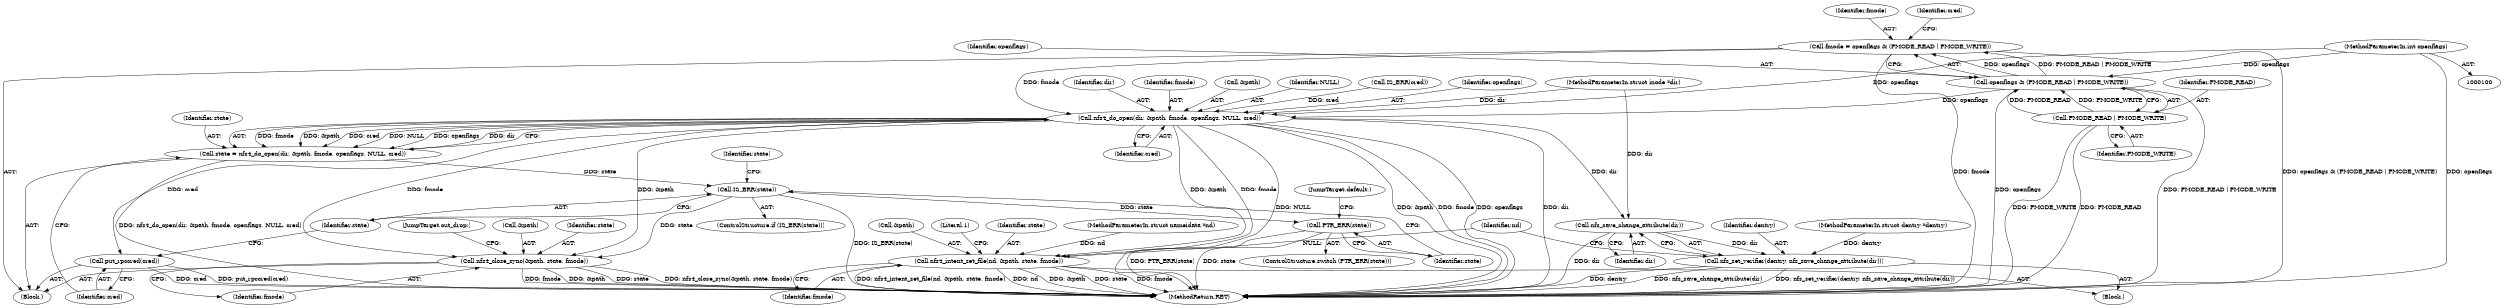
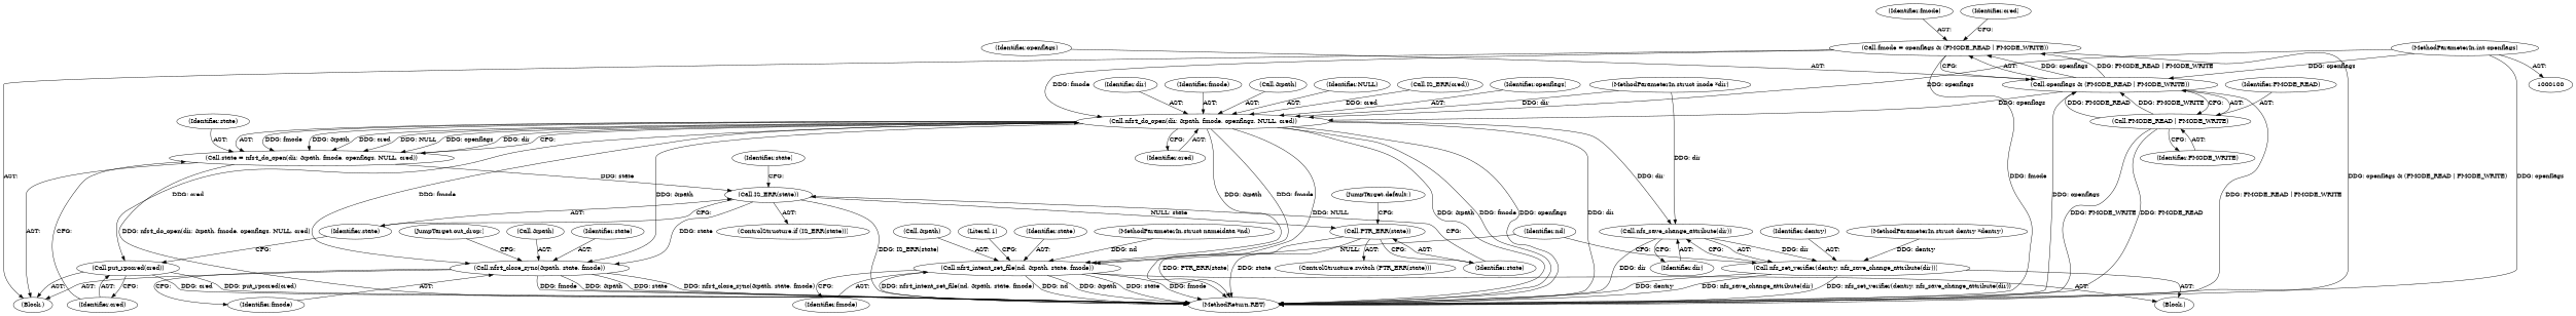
  digraph {
    n1 [label="(Call,fmode = openflags & (FMODE_READ | FMODE_WRITE))"]
    n2 [label="(Call,openflags & (FMODE_READ | FMODE_WRITE))"]
    n3 [label="(Call,nfs4_do_open(dir, &path, fmode, openflags, NULL, cred))"]
    n4 [label="(MethodReturn,RET)"]
    n5 [label="(Block,)"]
    n6 [label="(Call,FMODE_READ | FMODE_WRITE)"]
    n7 [label="(Call,state = nfs4_do_open(dir, &path, fmode, openflags, NULL, cred))"]
    n8 [label="(Call,nfs4_intent_set_file(nd, &path, state, fmode))"]
    n9 [label="(Call,nfs4_close_sync(&path, state, fmode))"]
    n10 [label="(Call,put_rpccred(cred))"]
    n11 [label="(Call,nfs_save_change_attribute(dir))"]
    n12 [label="(Identifier,cred)"]
    n13 [label="(Identifier,FMODE_WRITE)"]
    n14 [label="(MethodParameterIn,int openflags)"]
    1000100
    n16 [label="(Call,IS_ERR(state))"]
    n17 [label="(Block,)"]
    n18 [label="(Identifier,fmode)"]
    n19 [label="(Identifier,fmode)"]
    n20 [label="(Identifier,cred)"]
    n21 [label="(Call,nfs_set_verifier(dentry, nfs_save_change_attribute(dir)))"]
    n22 [label="(Identifier,dir)"]
    n23 [label="(Call,PTR_ERR(state))"]
    n24 [label="(ControlStructure,if (IS_ERR(state)))"]
    n25 [label="(Identifier,state)"]
    n26 [label="(ControlStructure,switch (PTR_ERR(state)))"]
    n27 [label="(Identifier,state)"]
    n28 [label="(Identifier,state)"]
    n29 [label="(MethodParameterIn,struct nameidata *nd)"]
    n30 [label="(Identifier,dir)"]
    n31 [label="(Identifier,fmode)"]
    n32 [label="(JumpTarget,out_drop:)"]
    n33 [label="(Identifier,FMODE_READ)"]
    n34 [label="(Identifier,nd)"]
    n35 [label="(Identifier,state)"]
    n36 [label="(Identifier,fmode)"]
    n37 [label="(Call,&path)"]
    n38 [label="(Call,&path)"]
    n39 [label="(Literal,1)"]
    n40 [label="(Identifier,NULL)"]
    n41 [label="(JumpTarget,default:)"]
    n42 [label="(Call,IS_ERR(cred))"]
    n43 [label="(Identifier,openflags)"]
    n44 [label="(MethodParameterIn,struct dentry *dentry)"]
    n45 [label="(Identifier,state)"]
    n46 [label="(Identifier,state)"]
    n47 [label="(Identifier,openflags)"]
    n48 [label="(Call,&path)"]
    n49 [label="(MethodParameterIn,struct inode *dir)"]
    n50 [label="(Identifier,cred)"]
    n51 [label="(Identifier,dentry)"]
    n1 -> n2 [label="CFG: "]
    n1 -> n3 [label="DDG: fmode"]
    n1 -> n4 [label="DDG: openflags & (FMODE_READ | FMODE_WRITE)"]
    n1 -> n4 [label="DDG: fmode"]
    n1 -> n5 [label="AST: "]
    n2 -> n1 [label="AST: "]
    n2 -> n1 [label="DDG: openflags"]
    n2 -> n1 [label="DDG: FMODE_READ | FMODE_WRITE"]
    n2 -> n3 [label="DDG: openflags"]
    n2 -> n4 [label="DDG: FMODE_READ | FMODE_WRITE"]
    n2 -> n4 [label="DDG: openflags"]
    n2 -> n6 [label="CFG: "]
    n3 -> n4 [label="DDG: &path"]
    n3 -> n4 [label="DDG: fmode"]
    n3 -> n4 [label="DDG: dir"]
    n3 -> n4 [label="DDG: NULL"]
    n3 -> n4 [label="DDG: openflags"]
    n3 -> n7 [label="AST: "]
    n3 -> n7 [label="DDG: fmode"]
    n3 -> n7 [label="DDG: &path"]
    n3 -> n7 [label="DDG: cred"]
    n3 -> n7 [label="DDG: NULL"]
    n3 -> n7 [label="DDG: openflags"]
    n3 -> n7 [label="DDG: dir"]
    n3 -> n8 [label="DDG: &path"]
    n3 -> n8 [label="DDG: fmode"]
    n3 -> n9 [label="DDG: &path"]
    n3 -> n9 [label="DDG: fmode"]
    n3 -> n10 [label="DDG: cred"]
    n3 -> n11 [label="DDG: dir"]
    n3 -> n12 [label="CFG: "]
    n6 -> n2 [label="AST: "]
    n6 -> n2 [label="DDG: FMODE_READ"]
    n6 -> n2 [label="DDG: FMODE_WRITE"]
    n6 -> n4 [label="DDG: FMODE_READ"]
    n6 -> n4 [label="DDG: FMODE_WRITE"]
    n6 -> n13 [label="CFG: "]
    n7 -> n3 [label="CFG: "]
    n7 -> n4 [label="DDG: nfs4_do_open(dir, &path, fmode, openflags, NULL, cred)"]
    n7 -> n5 [label="AST: "]
    n7 -> n16 [label="DDG: state"]
    n8 -> n4 [label="DDG: &path"]
    n8 -> n4 [label="DDG: state"]
    n8 -> n4 [label="DDG: fmode"]
    n8 -> n4 [label="DDG: nfs4_intent_set_file(nd, &path, state, fmode)"]
    n8 -> n4 [label="DDG: nd"]
    n8 -> n17 [label="AST: "]
    n8 -> n18 [label="CFG: "]
    n9 -> n4 [label="DDG: state"]
    n9 -> n4 [label="DDG: nfs4_close_sync(&path, state, fmode)"]
    n9 -> n4 [label="DDG: fmode"]
    n9 -> n4 [label="DDG: &path"]
    n9 -> n5 [label="AST: "]
    n9 -> n19 [label="CFG: "]
    n10 -> n4 [label="DDG: put_rpccred(cred)"]
    n10 -> n4 [label="DDG: cred"]
    n10 -> n5 [label="AST: "]
    n10 -> n20 [label="CFG: "]
    n11 -> n4 [label="DDG: dir"]
    n11 -> n21 [label="AST: "]
    n11 -> n21 [label="DDG: dir"]
    n11 -> n22 [label="CFG: "]
    n12 -> n3 [label="AST: "]
    n13 -> n6 [label="AST: "]
    n14 -> n2 [label="DDG: openflags"]
    n14 -> n3 [label="DDG: openflags"]
    n14 -> n4 [label="DDG: openflags"]
    n14 -> 1000100 [label="AST: "]
    n16 -> n4 [label="DDG: IS_ERR(state)"]
    n16 -> n9 [label="DDG: state"]
-   n16 -> n23 [label="DDG: state"]
+   n16 -> n23 [label="NULL: state"]
    n16 -> n24 [label="AST: "]
    n16 -> n25 [label="CFG: "]
    n18 -> n8 [label="AST: "]
    n19 -> n9 [label="AST: "]
    n20 -> n7 [label="CFG: "]
    n20 -> n10 [label="AST: "]
    n21 -> n4 [label="DDG: nfs_save_change_attribute(dir)"]
    n21 -> n4 [label="DDG: nfs_set_verifier(dentry, nfs_save_change_attribute(dir))"]
    n21 -> n4 [label="DDG: dentry"]
    n21 -> n11 [label="CFG: "]
    n21 -> n17 [label="AST: "]
    n22 -> n11 [label="AST: "]
    n23 -> n4 [label="DDG: state"]
    n23 -> n4 [label="DDG: PTR_ERR(state)"]
    n23 -> n26 [label="AST: "]
    n23 -> n27 [label="CFG: "]
    n25 -> n10 [label="CFG: "]
    n25 -> n16 [label="AST: "]
    n27 -> n16 [label="CFG: "]
    n27 -> n23 [label="AST: "]
    n28 -> n9 [label="AST: "]
    n29 -> n8 [label="DDG: nd"]
    n30 -> n3 [label="AST: "]
    n31 -> n1 [label="AST: "]
    n32 -> n9 [label="CFG: "]
    n33 -> n6 [label="AST: "]
    n34 -> n8 [label="NULL: "]
    n34 -> n21 [label="CFG: "]
    n35 -> n7 [label="AST: "]
    n36 -> n3 [label="AST: "]
    n37 -> n3 [label="AST: "]
    n38 -> n8 [label="AST: "]
    n39 -> n8 [label="CFG: "]
    n40 -> n3 [label="AST: "]
    n41 -> n23 [label="CFG: "]
    n42 -> n3 [label="DDG: cred"]
    n43 -> n3 [label="AST: "]
    n44 -> n21 [label="DDG: dentry"]
    n45 -> n16 [label="CFG: "]
    n46 -> n8 [label="AST: "]
    n47 -> n2 [label="AST: "]
    n48 -> n9 [label="AST: "]
    n49 -> n3 [label="DDG: dir"]
    n49 -> n11 [label="DDG: dir"]
    n50 -> n1 [label="CFG: "]
    n51 -> n21 [label="AST: "]
  }
